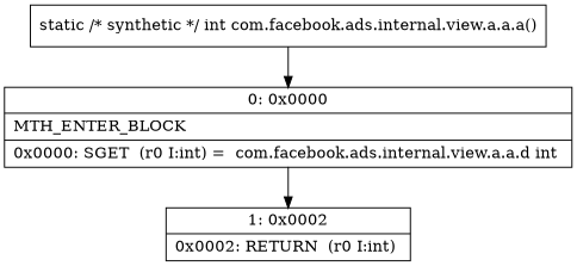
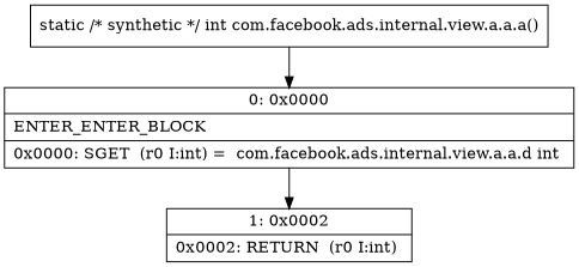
  digraph {
    node [shape=record]
-   n1 [label="{0\:\ 0x0000|MTH_ENTER_BLOCK\l|0x0000: SGET  (r0 I:int) =  com.facebook.ads.internal.view.a.a.d int \l}"]
+   n1 [label="{0\:\ 0x0000|ENTER_ENTER_BLOCK\l|0x0000: SGET  (r0 I:int) =  com.facebook.ads.internal.view.a.a.d int \l}"]
    n2 [label="{1\:\ 0x0002|0x0002: RETURN  (r0 I:int) \l}"]
    n3 [label="{static \/* synthetic *\/ int com.facebook.ads.internal.view.a.a.a() }"]
    n1 -> n2
    n3 -> n1
  }
